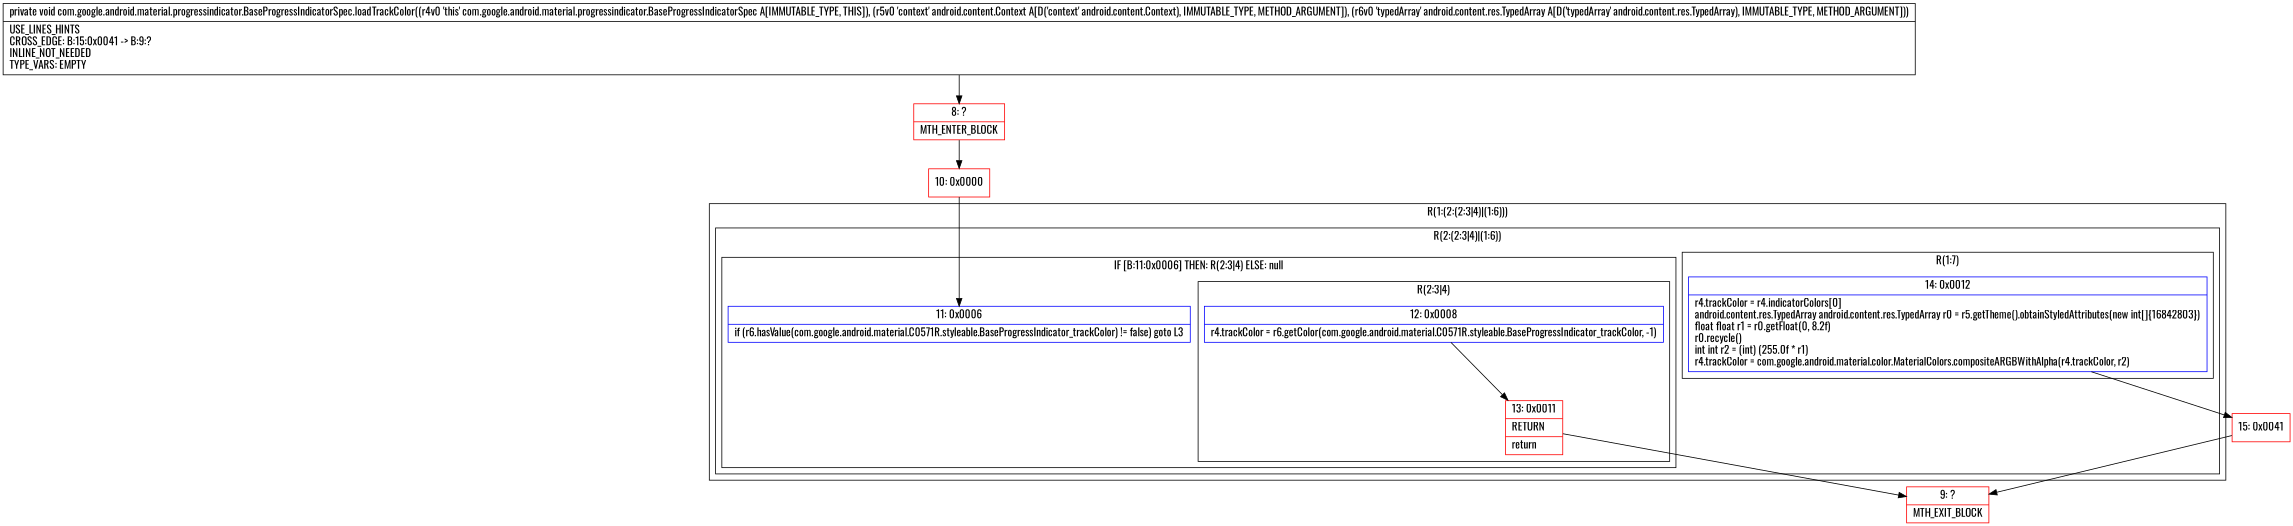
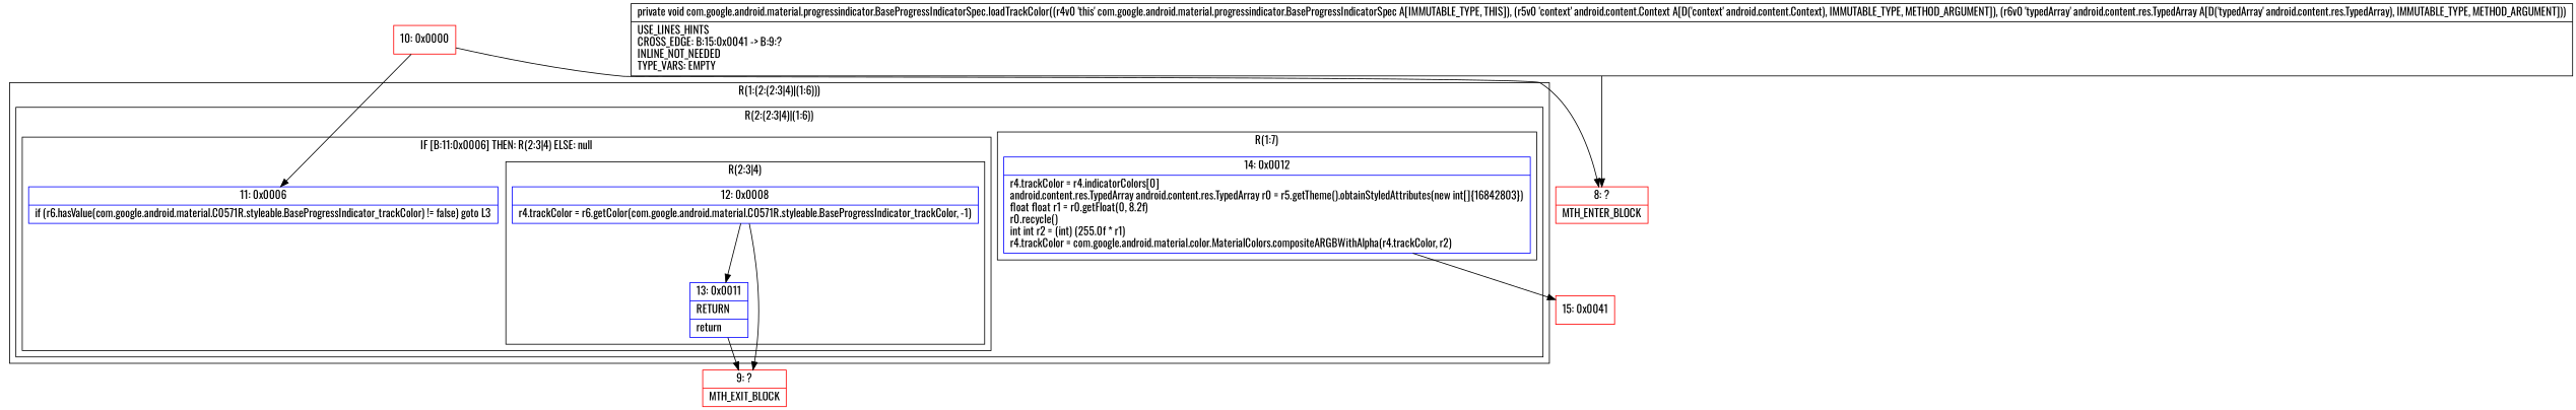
  digraph {
    fontname=Oswald
    node [color=blue fontname=Oswald shape=record]
    edge [fontname=Oswald]
    n1 [label="{12\:\ 0x0008|r4.trackColor = r6.getColor(com.google.android.material.C0571R.styleable.BaseProgressIndicator_trackColor, \-1)\l}"]
-   n2 [color=red label="{13\:\ 0x0011|RETURN\l|return\l}"]
+   n2 [label="{13\:\ 0x0011|RETURN\l|return\l}"]
    n3 [label="{11\:\ 0x0006|if (r6.hasValue(com.google.android.material.C0571R.styleable.BaseProgressIndicator_trackColor) != false) goto L3\l}"]
    n4 [label="{14\:\ 0x0012|r4.trackColor = r4.indicatorColors[0]\landroid.content.res.TypedArray android.content.res.TypedArray r0 = r5.getTheme().obtainStyledAttributes(new int[]\{16842803\})\lfloat float r1 = r0.getFloat(0, 8.2f)\lr0.recycle()\lint int r2 = (int) (255.0f * r1)\lr4.trackColor = com.google.android.material.color.MaterialColors.compositeARGBWithAlpha(r4.trackColor, r2)\l}"]
    n5 [color=red label="{9\:\ ?|MTH_EXIT_BLOCK\l}"]
    n6 [color=red label="{15\:\ 0x0041}"]
    n7 [color=red label="{8\:\ ?|MTH_ENTER_BLOCK\l}"]
    n8 [color=red label="{10\:\ 0x0000}"]
    n9 [label="{private void com.google.android.material.progressindicator.BaseProgressIndicatorSpec.loadTrackColor((r4v0 'this' com.google.android.material.progressindicator.BaseProgressIndicatorSpec A[IMMUTABLE_TYPE, THIS]), (r5v0 'context' android.content.Context A[D('context' android.content.Context), IMMUTABLE_TYPE, METHOD_ARGUMENT]), (r6v0 'typedArray' android.content.res.TypedArray A[D('typedArray' android.content.res.TypedArray), IMMUTABLE_TYPE, METHOD_ARGUMENT]))  | USE_LINES_HINTS\lCROSS_EDGE: B:15:0x0041 \-\> B:9:?\lINLINE_NOT_NEEDED\lTYPE_VARS: EMPTY\l}" color=""]
    subgraph cluster_1 {
      label="R(1:(2:(2:3|4)|(1:6)))"
      subgraph cluster_2 {
        label="R(2:(2:3|4)|(1:6))"
        subgraph cluster_3 {
          label="IF [B:11:0x0006] THEN: R(2:3|4) ELSE: null"
          n3
          subgraph cluster_4 {
            label="R(2:3|4)"
            n1
            n2
          }
        }
        subgraph cluster_5 {
          label="R(1:7)"
          n4
        }
      }
    }
    n1 -> n2
    n2 -> n5
    n4 -> n6
-   n6 -> n5
-   n7 -> n8
+   n1 -> n5
+   n8 -> n7
    n8 -> n3
    n9 -> n7
  }
